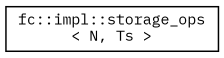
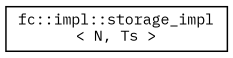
  digraph {
    rankdir=LR
    fontname="IBM Plex Mono"
-   n1 [color=black fillcolor=white fontname="IBM Plex Mono" fontsize=10 height=0.2 label="fc::impl::storage_ops\l\< N, Ts \>" shape=record style=filled width=0.4]
+   n1 [color=black fillcolor=white fontname="IBM Plex Mono" fontsize=10 height=0.2 label="fc::impl::storage_impl\l\< N, Ts \>" shape=record style=filled width=0.4]
  }
